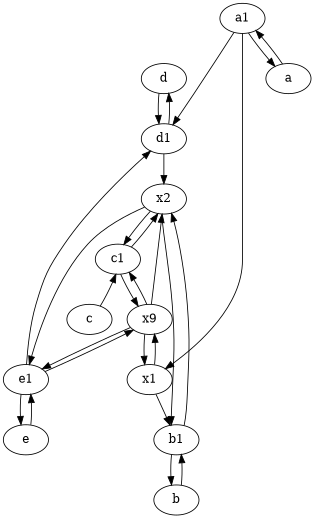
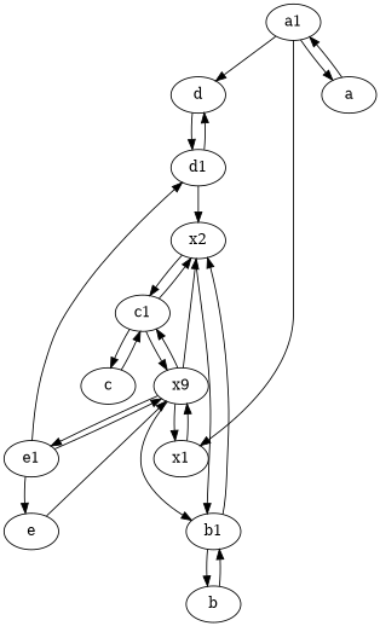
  digraph {
    d
    d1
    x2
    n4 [label=x9]
    c1
    x1
    e1
    b1
    c
    e
    b
    a1
    a
    d -> d1
    d1 -> d
    d1 -> x2
    x2 -> c1
-   x2 -> e1
    x2 -> b1
    n4 -> x2
    n4 -> c1
    n4 -> x1
    n4 -> e1
    c1 -> x2
    c1 -> n4
+   c1 -> c
    x1 -> n4
-   x1 -> b1
+   n4 -> b1
    e1 -> d1
    e1 -> n4
    e1 -> e
    b1 -> x2
    b1 -> b
    c -> c1
-   e -> e1
+   e -> n4
    b -> b1
-   a1 -> d1
+   a1 -> d
    a1 -> x1
    a1 -> a
    a -> a1
  }
